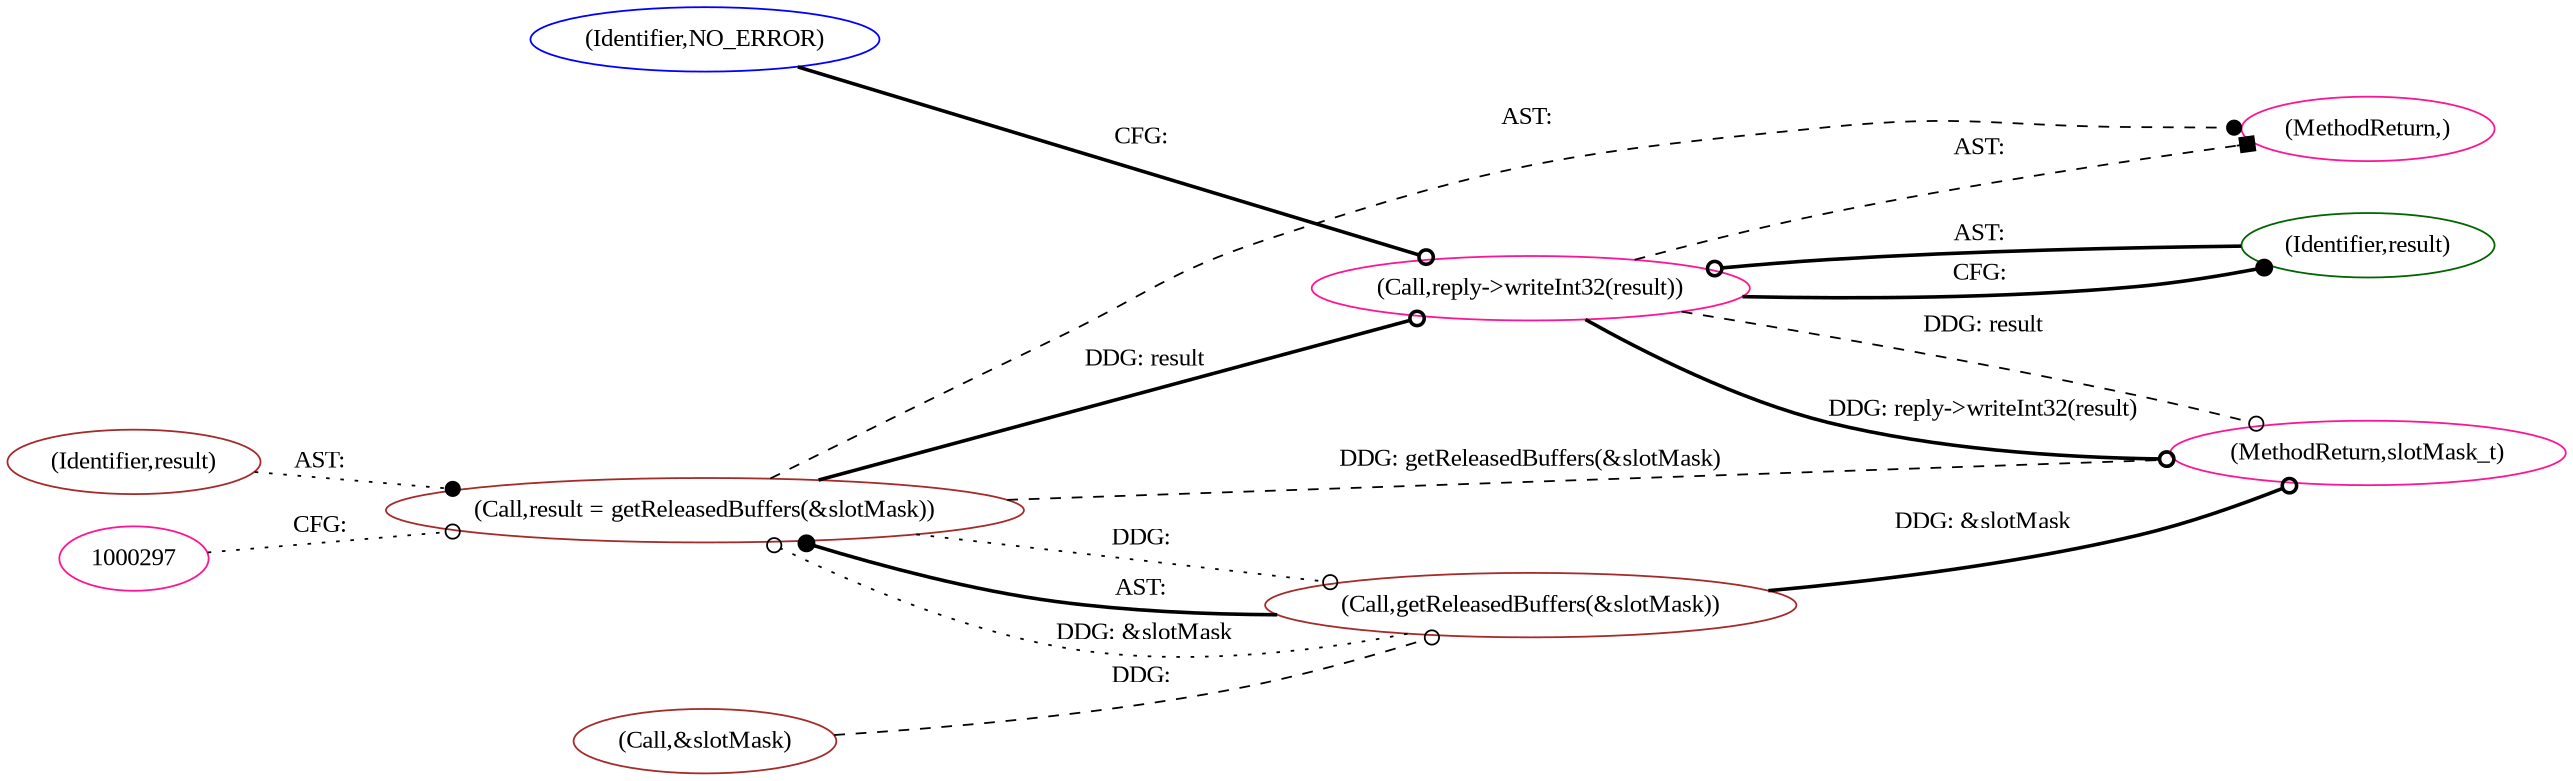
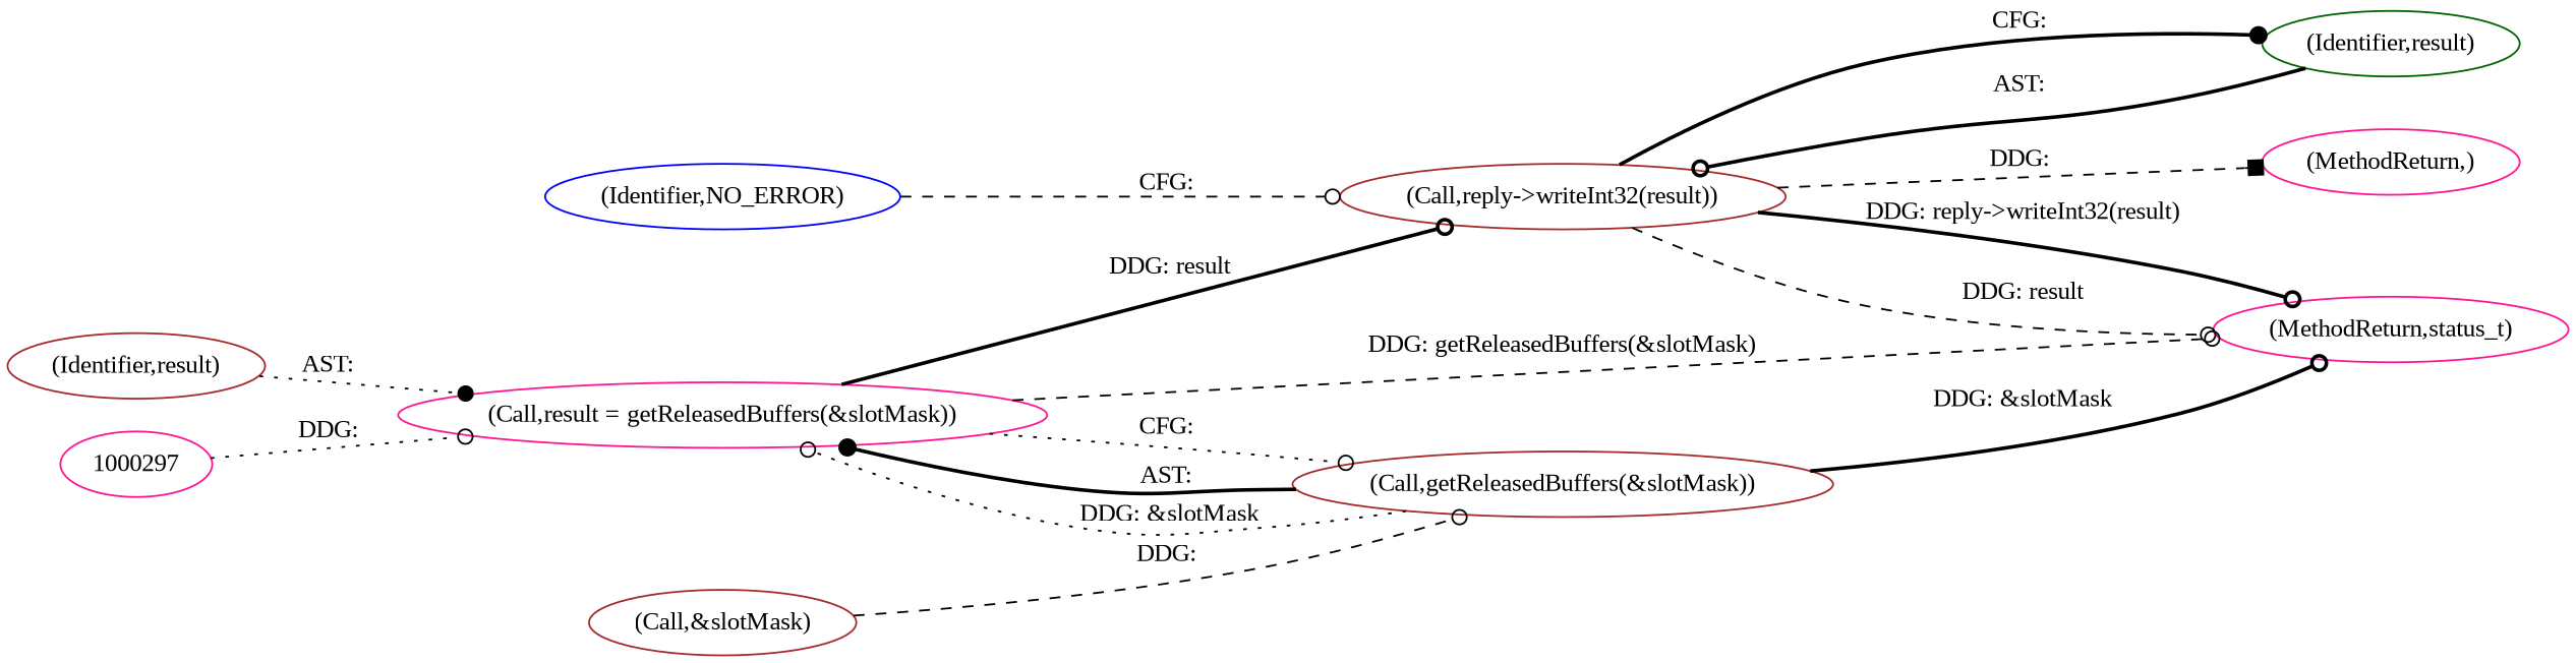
  digraph {
    fontname="Liberation Serif"
    rankdir=LR
    node [color=brown fontname="Liberation Serif"]
    edge [arrowhead=odot fontname="Liberation Serif" style=bold]
-   n1 [color=deeppink label="(Call,reply->writeInt32(result))"]
+   n1 [label="(Call,reply->writeInt32(result))"]
    n2 [color=darkgreen label="(Identifier,result)"]
    n3 [color=deeppink label="(MethodReturn,)"]
-   n4 [color=deeppink label="(MethodReturn,slotMask_t)"]
-   n5 [label="(Call,result = getReleasedBuffers(&slotMask))"]
+   n4 [color=deeppink label="(MethodReturn,status_t)"]
+   n5 [color=deeppink label="(Call,result = getReleasedBuffers(&slotMask))"]
    n6 [label="(Call,getReleasedBuffers(&slotMask))"]
    n7 [label="(Call,&slotMask)"]
    n8 [color=blue label="(Identifier,NO_ERROR)"]
    n9 [label="(Identifier,result)"]
    1000297 [color=deeppink]
    n1 -> n2 [arrowhead=dot label="CFG: "]
-   n1 -> n3 [arrowhead=box label="AST: " style=dashed]
+   n1 -> n3 [arrowhead=box label="DDG: " style=dashed]
    n1 -> n4 [label="DDG: reply->writeInt32(result)"]
    n1 -> n4 [label="DDG: result" style=dashed]
    n2 -> n1 [label="AST: "]
    n5 -> n1 [label="DDG: result"]
-   n5 -> n3 [arrowhead=dot label="AST: " style=dashed]
    n5 -> n4 [label="DDG: getReleasedBuffers(&slotMask)" style=dashed]
-   n5 -> n6 [label="DDG: " style=dotted]
+   n5 -> n6 [label="CFG: " style=dotted]
    n6 -> n4 [label="DDG: &slotMask"]
    n6 -> n5 [arrowhead=dot label="AST: "]
    n6 -> n5 [label="DDG: &slotMask" style=dotted]
    n7 -> n6 [label="DDG: " style=dashed]
-   n8 -> n1 [label="CFG: "]
+   n8 -> n1 [label="CFG: " style=dashed]
    n9 -> n5 [arrowhead=dot label="AST: " style=dotted]
-   1000297 -> n5 [label="CFG: " style=dotted]
+   1000297 -> n5 [label="DDG: " style=dotted]
  }
